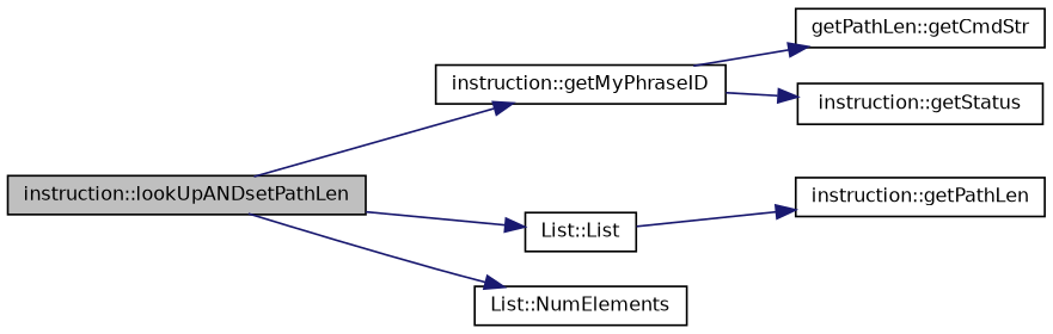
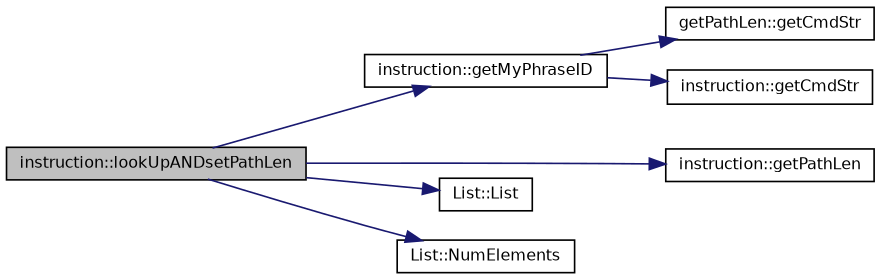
  digraph {
    rankdir=LR
    node [color=black fillcolor=white fontname=Helvetica fontsize=10 shape=record style=filled]
    edge [color=midnightblue fontname=Helvetica fontsize=10 labelfontname=Helvetica labelfontsize=10 style=solid]
    n1 [fillcolor=grey75 fontcolor=black height=0.2 label="instruction::lookUpANDsetPathLen" width=0.4]
    n2 [height=0.2 label="instruction::getMyPhraseID" width=0.4]
    n3 [height=0.2 label="instruction::getPathLen" width=0.4]
    n4 [height=0.2 label="List::List" width=0.4]
    n5 [height=0.2 label="List::NumElements" width=0.4]
    n6 [height=0.2 label="getPathLen::getCmdStr" width=0.4]
-   n7 [height=0.2 label="instruction::getStatus" width=0.4]
+   n7 [height=0.2 label="instruction::getCmdStr" width=0.4]
    n1 -> n2
-   n4 -> n3
+   n1 -> n3
    n1 -> n4
    n1 -> n5
    n2 -> n6
    n2 -> n7
  }
